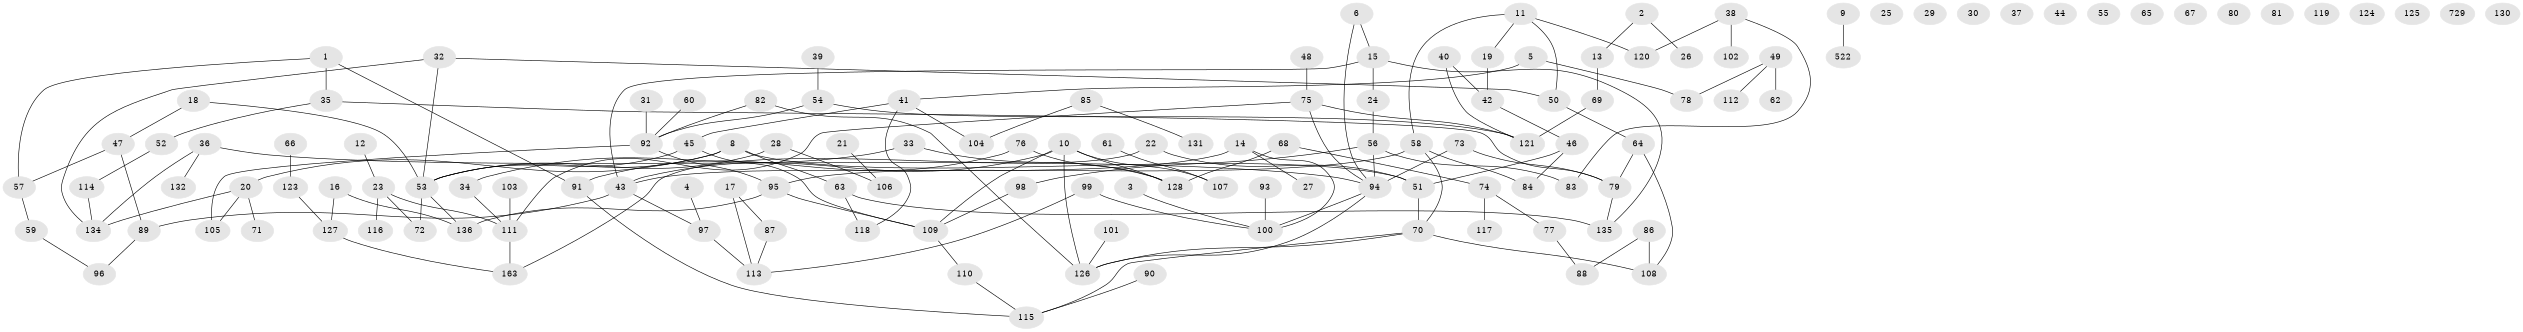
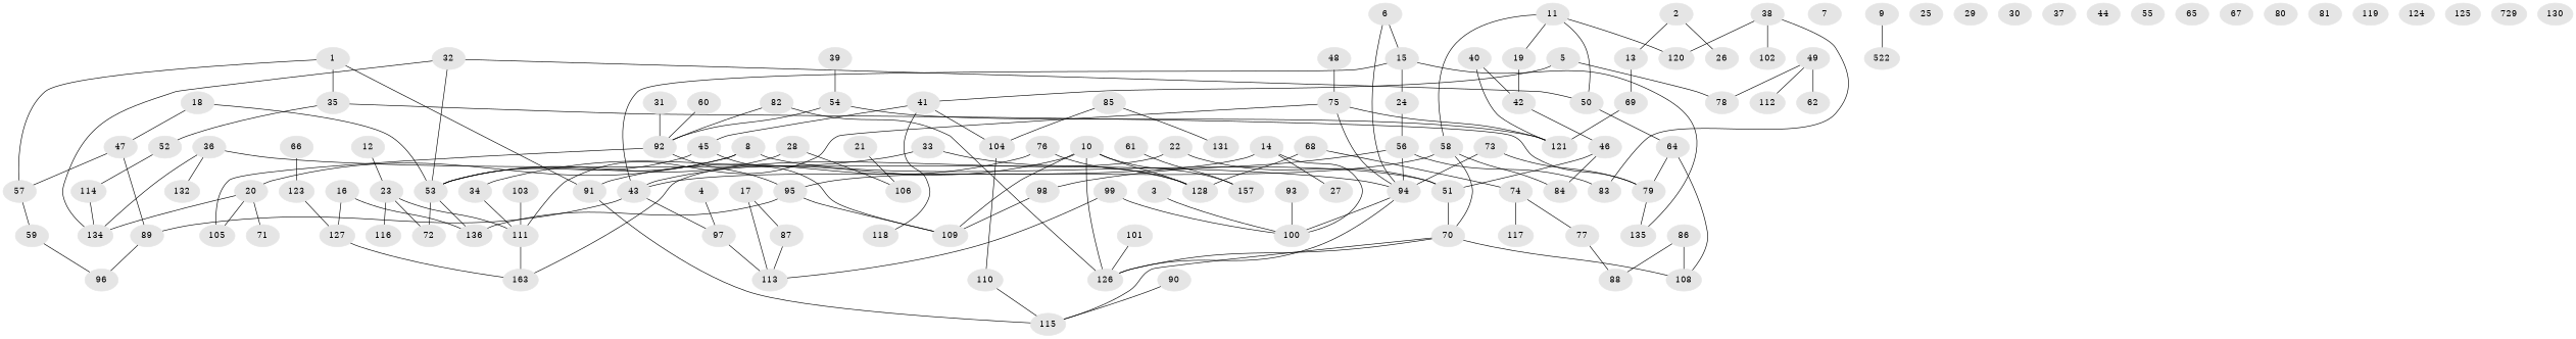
  graph {
    node [color=gray90 style=filled]
    1
    35
    57
    91
    52
    79
    59
    115
    2
    13
    26
    69
    3
    100
    4
    97
    113
    5
    41
    78
    104
    45
    118
    6
    15
    94
    43
    24
    135
    126
+   7
    8
    20
    51
    53
-   63
    71
    105
    134
    70
    136
    72
    n43 [label=522]
    9
    10
-   107
+   107 [label=157]
    109
    128
    89
    110
    11
    19
    50
    58
    120
    42
    64
    84
    95
    12
    23
    111
    116
    121
    14
    27
    56
    16
    127
    n70 [label=163]
    17
    87
    18
    47
    46
    21
    106
    22
    83
    98
    25
    28
    29
    30
    31
    92
    32
    33
    34
    114
    36
    132
    37
    38
    102
    39
    54
    40
    96
    44
    48
    75
    49
    62
    112
    108
    55
    60
    61
    65
    66
    123
    67
    68
    74
    77
    117
    73
    88
    76
    80
    81
    82
    85
    131
    86
    90
    93
    99
    101
    103
    119
    124
    125
    n135 [label=729]
    130
    1 -- 35
    1 -- 57
    1 -- 91
    35 -- 52
    35 -- 79
    57 -- 59
    91 -- 115
    52 -- 114
    79 -- 135
    59 -- 96
    2 -- 13
    2 -- 26
    13 -- 69
    69 -- 121
    3 -- 100
    4 -- 97
    97 -- 113
    5 -- 41
    5 -- 78
    41 -- 104
    41 -- 45
    41 -- 118
    45 -- 53
    45 -- 109
    6 -- 15
    6 -- 94
    15 -- 43
    15 -- 24
    15 -- 135
    94 -- 100
    94 -- 126
    43 -- 97
    43 -- 89
    24 -- 56
    8 -- 20
    8 -- 51
    8 -- 53
-   8 -- 63
    20 -- 71
    20 -- 105
    20 -- 134
    51 -- 70
    53 -- 136
    53 -- 72
-   63 -- 118
-   63 -- 135
    70 -- 115
    70 -- 126
    70 -- 108
    9 -- n43
    10 -- 43
    10 -- 126
    10 -- 107
    10 -- 109
    10 -- 128
-   109 -- 110
+   104 -- 110
    89 -- 96
    110 -- 115
    11 -- 19
    11 -- 50
    11 -- 58
    11 -- 120
    19 -- 42
    50 -- 64
    58 -- 70
    58 -- 84
    58 -- 95
    42 -- 46
    64 -- 79
    64 -- 108
    95 -- 136
    95 -- 109
    12 -- 23
    23 -- 72
    23 -- 111
    23 -- 116
    111 -- n70
    14 -- 100
    14 -- 43
    14 -- 27
    56 -- 94
    56 -- 83
    56 -- 98
    16 -- 136
    16 -- 127
    127 -- n70
    17 -- 113
    17 -- 87
    87 -- 113
    18 -- 53
    18 -- 47
    47 -- 57
    47 -- 89
    46 -- 51
    46 -- 84
    21 -- 106
    22 -- 51
    22 -- n70
    98 -- 109
    28 -- 53
    28 -- 106
    31 -- 92
    92 -- 105
    92 -- 95
    32 -- 53
    32 -- 134
    32 -- 50
    33 -- 128
    33 -- 34
    34 -- 111
    114 -- 134
    36 -- 94
    36 -- 134
    36 -- 132
    38 -- 120
    38 -- 83
    38 -- 102
    39 -- 54
    54 -- 121
    54 -- 92
    40 -- 42
    40 -- 121
    48 -- 75
    75 -- 94
    75 -- 111
    75 -- 121
    49 -- 78
    49 -- 62
    49 -- 112
    60 -- 92
    61 -- 107
    66 -- 123
    123 -- 127
    68 -- 128
    68 -- 74
    74 -- 77
    74 -- 117
    77 -- 88
    73 -- 79
    73 -- 94
    76 -- 91
    76 -- 128
    82 -- 126
    82 -- 92
    85 -- 104
    85 -- 131
    86 -- 108
    86 -- 88
    90 -- 115
    93 -- 100
    99 -- 100
    99 -- 113
    101 -- 126
    103 -- 111
  }
